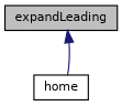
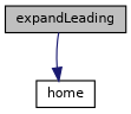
  digraph {
    rankdir=TB
    node [color=black fontname=Helvetica fontsize=10 shape=record]
    n1 [fillcolor=grey75 fontcolor=black height=0.2 label=expandLeading style=filled width=0.4]
    n2 [height=0.2 label=home width=0.4]
-   n2 -> n1 [color=midnightblue fontname=Helvetica fontsize=10 labelfontname=Helvetica labelfontsize=10 style=solid]
+   n1 -> n2 [color=midnightblue fontname=Helvetica fontsize=10 labelfontname=Helvetica labelfontsize=10 style=solid]
  }
